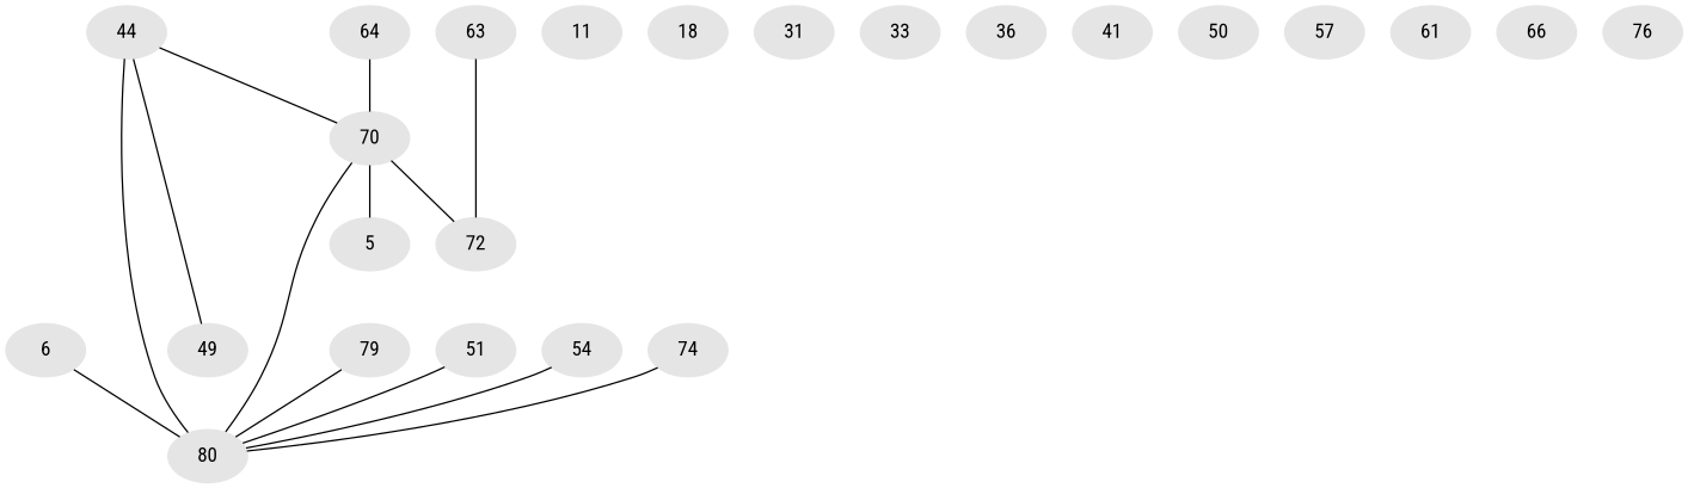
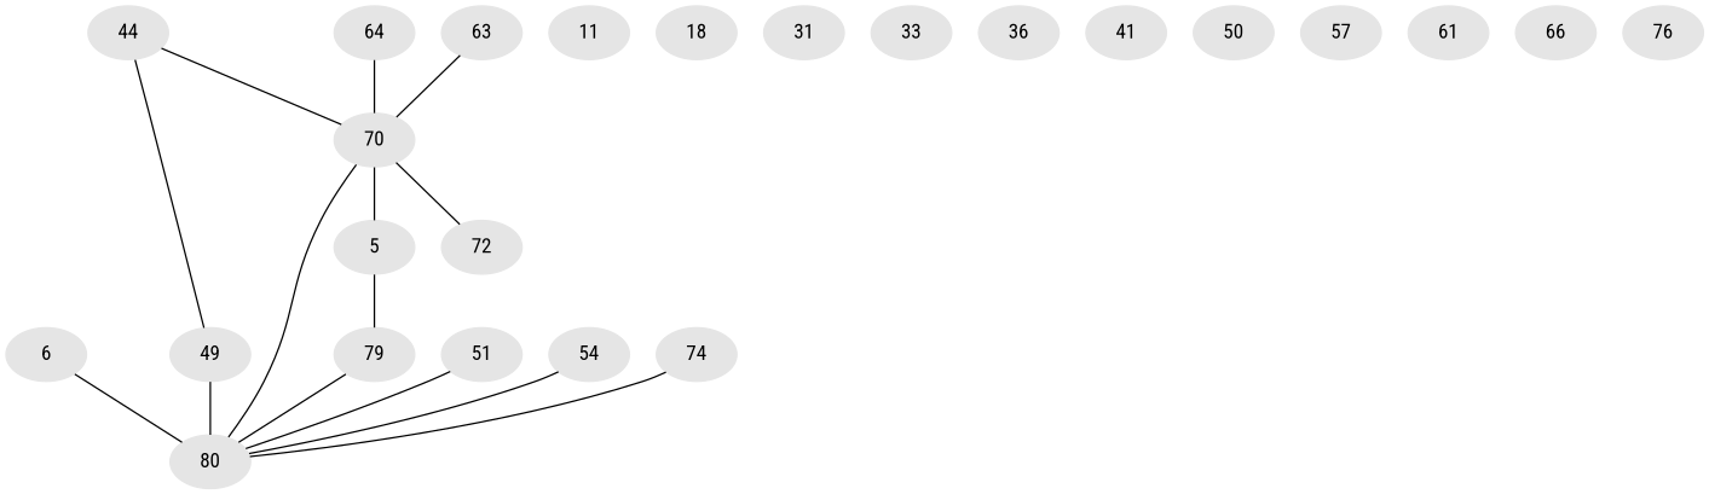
  graph {
    fontname="Roboto Condensed"
    node [color=gray90 fontname="Roboto Condensed" style=filled]
    edge [fontname="Roboto Condensed"]
    79 [super="+1+77+69"]
    80 [super="+60+48+71+55+78+24"]
    5
    6
    11
    18
    31
    33
    36
    41
    44 [super="+40+34"]
    49 [super="+9"]
    70 [super="+58+23+46+38+52+43"]
    72 [super="+67"]
    50
    51
    54
    57
    61
    63 [super="+13+56+62+30"]
    64
    66
    74
    76
    79 -- 80 [weight=4]
+   5 -- 79
    6 -- 80 [weight=2]
    44 -- 49
    44 -- 70 [weight=3]
-   44 -- 80 [weight=7]
+   49 -- 80 [weight=7]
    70 -- 80 [weight=3]
    70 -- 5 [weight=6]
    70 -- 72
    51 -- 80
    54 -- 80
-   63 -- 72 [weight=4]
+   63 -- 70 [weight=4]
    64 -- 70
    74 -- 80
  }
